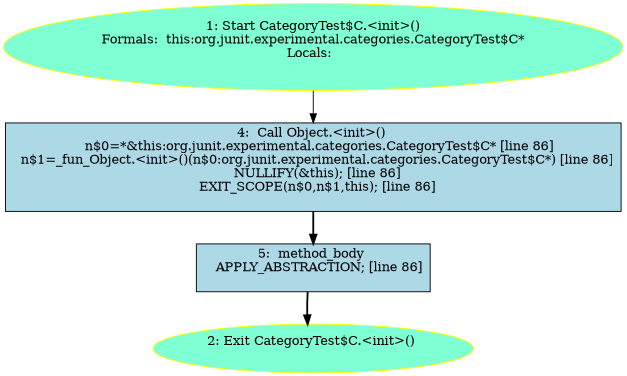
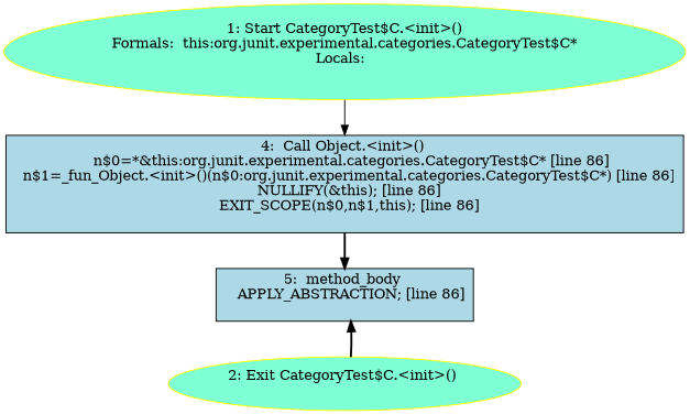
  digraph {
    node [fillcolor=aquamarine style=filled]
    edge [style=bold]
    n1 [color=yellow label="1: Start CategoryTest$C.<init>()\nFormals:  this:org.junit.experimental.categories.CategoryTest$C*\nLocals:  \n  "]
    n2 [fillcolor=lightblue label="4:  Call Object.<init>() \n   n$0=*&this:org.junit.experimental.categories.CategoryTest$C* [line 86]\n  n$1=_fun_Object.<init>()(n$0:org.junit.experimental.categories.CategoryTest$C*) [line 86]\n  NULLIFY(&this); [line 86]\n  EXIT_SCOPE(n$0,n$1,this); [line 86]\n " shape=box]
    n3 [fillcolor=lightblue label="5:  method_body \n   APPLY_ABSTRACTION; [line 86]\n " shape=box]
    n4 [color=yellow label="2: Exit CategoryTest$C.<init>() \n  "]
    n1 -> n2 [style=solid]
    n2 -> n3
-   n3 -> n4
+   n4 -> n3
  }
